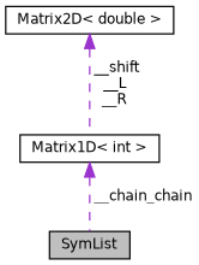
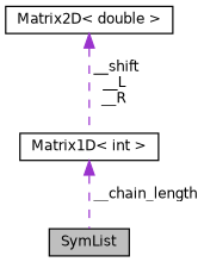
  digraph {
    node [color=black fillcolor=white fontname=Helvetica fontsize=10 shape=record style=filled]
    edge [color=darkorchid3 dir=back fontname=Helvetica fontsize=10 labelfontname=Helvetica labelfontsize=10 style=dashed]
    n1 [fillcolor=grey75 fontcolor=black height=0.2 label=SymList width=0.4]
    n2 [height=0.2 label="Matrix2D\< double \>" width=0.4]
    n3 [height=0.2 label="Matrix1D\< int \>" width=0.4]
    n2 -> n3 [label=" __shift\n__L\n__R"]
-   n3 -> n1 [label=" __chain_chain"]
+   n3 -> n1 [label=" __chain_length"]
  }
